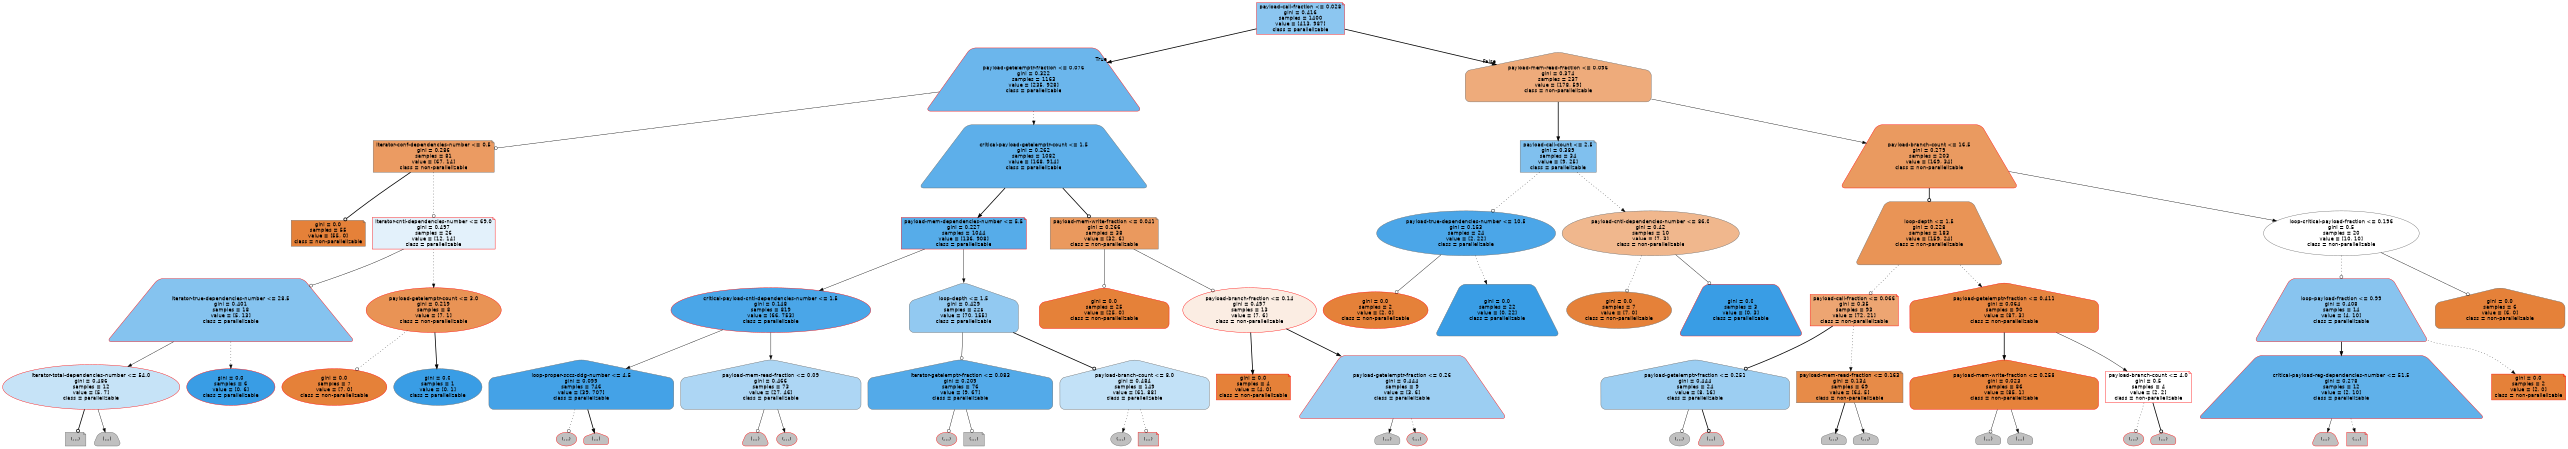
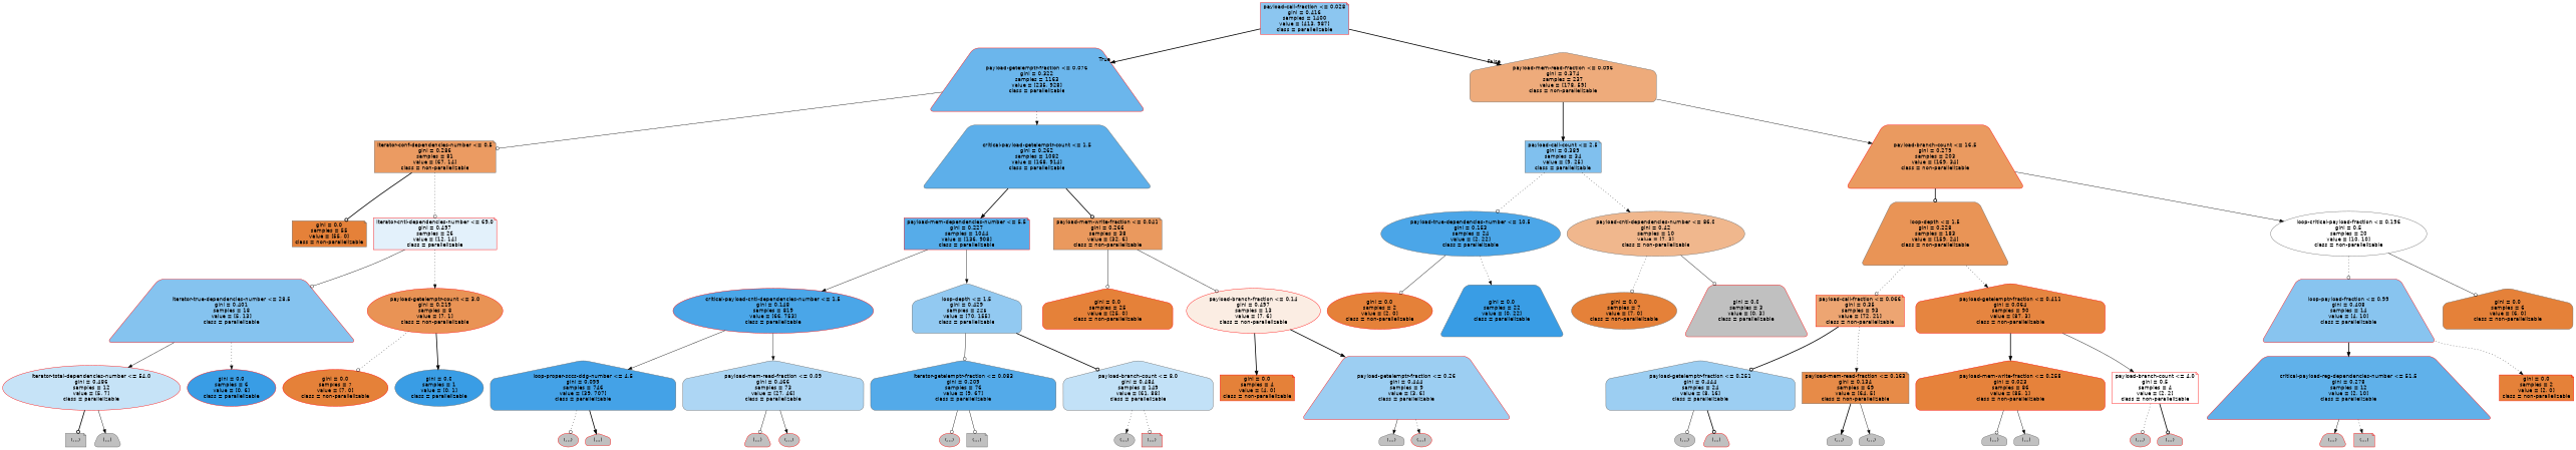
  digraph {
    node [color=red fillcolor="#C0C0C0" fontname=helvetica shape=ellipse style="filled, rounded"]
    edge [fontname=helvetica style=solid arrowhead=normal]
    n1 [fillcolor="#399de594" label="payload-call-fraction <= 0.028\ngini = 0.416\nsamples = 1400\nvalue = [413, 987]\nclass = parallelizable" shape=note]
    n2 [fillcolor="#399de5be" label="payload-getelemptr-fraction <= 0.076\ngini = 0.322\nsamples = 1163\nvalue = [235, 928]\nclass = parallelizable" shape=trapezium]
    n3 [color=gray40 fillcolor="#e58139aa" label="payload-mem-read-fraction <= 0.096\ngini = 0.374\nsamples = 237\nvalue = [178, 59]\nclass = non-parallelizable" shape=house]
    n4 [color=gray40 fillcolor="#e58139ca" label="iterator-conf-dependencies-number <= 0.5\ngini = 0.286\nsamples = 81\nvalue = [67, 14]\nclass = non-parallelizable" shape=note]
    n5 [color=gray40 fillcolor="#399de5d0" label="critical-payload-getelemptr-count <= 1.5\ngini = 0.262\nsamples = 1082\nvalue = [168, 914]\nclass = parallelizable" shape=trapezium]
    n6 [color=gray40 fillcolor="#e58139ff" label="gini = 0.0\nsamples = 55\nvalue = [55, 0]\nclass = non-parallelizable" shape=note]
    n7 [fillcolor="#399de524" label="iterator-cntl-dependencies-number <= 69.0\ngini = 0.497\nsamples = 26\nvalue = [12, 14]\nclass = parallelizable" shape=note]
    n8 [fillcolor="#399de59d" label="iterator-true-dependencies-number <= 28.5\ngini = 0.401\nsamples = 18\nvalue = [5, 13]\nclass = parallelizable" shape=trapezium]
    n9 [fillcolor="#e58139db" label="payload-getelemptr-count <= 3.0\ngini = 0.219\nsamples = 8\nvalue = [7, 1]\nclass = non-parallelizable"]
    n10 [fillcolor="#399de549" label="iterator-total-dependencies-number <= 54.0\ngini = 0.486\nsamples = 12\nvalue = [5, 7]\nclass = parallelizable"]
    n11 [fillcolor="#399de5ff" label="gini = 0.0\nsamples = 6\nvalue = [0, 6]\nclass = parallelizable"]
    n12 [color=gray40 label="(...)" shape=note]
    n13 [color=gray40 label="(...)" shape=trapezium]
    n14 [fillcolor="#e58139ff" label="gini = 0.0\nsamples = 7\nvalue = [7, 0]\nclass = non-parallelizable"]
    n15 [color=gray40 fillcolor="#399de5ff" label="gini = 0.0\nsamples = 1\nvalue = [0, 1]\nclass = parallelizable"]
    n16 [fillcolor="#399de5d9" label="payload-mem-dependencies-number <= 5.5\ngini = 0.227\nsamples = 1044\nvalue = [136, 908]\nclass = parallelizable" shape=note]
    n17 [color=gray40 fillcolor="#e58139cf" label="payload-mem-write-fraction <= 0.041\ngini = 0.266\nsamples = 38\nvalue = [32, 6]\nclass = non-parallelizable" shape=note]
    n18 [fillcolor="#399de5e9" label="critical-payload-cntl-dependencies-number <= 1.5\ngini = 0.148\nsamples = 819\nvalue = [66, 753]\nclass = parallelizable"]
    n19 [color=gray40 fillcolor="#399de58c" label="loop-depth <= 1.5\ngini = 0.429\nsamples = 225\nvalue = [70, 155]\nclass = parallelizable" shape=house]
    n20 [color=gray40 fillcolor="#399de5f1" label="loop-proper-sccs-ddg-number <= 4.5\ngini = 0.099\nsamples = 746\nvalue = [39, 707]\nclass = parallelizable" shape=house]
    n21 [color=gray40 fillcolor="#399de569" label="payload-mem-read-fraction <= 0.09\ngini = 0.466\nsamples = 73\nvalue = [27, 46]\nclass = parallelizable" shape=house]
    n22 [label="(...)"]
    n23 [label="(...)" shape=house]
    n24 [label="(...)" shape=trapezium]
    n25 [label="(...)"]
    n26 [color=gray40 fillcolor="#399de5dd" label="iterator-getelemptr-fraction <= 0.083\ngini = 0.209\nsamples = 76\nvalue = [9, 67]\nclass = parallelizable" shape=house]
    n27 [color=gray40 fillcolor="#399de54e" label="payload-branch-count <= 8.0\ngini = 0.484\nsamples = 149\nvalue = [61, 88]\nclass = parallelizable" shape=house]
    n28 [label="(...)"]
    n29 [color=gray40 label="(...)" shape=note]
    n30 [color=gray40 label="(...)"]
    n31 [label="(...)" shape=note]
    n32 [fillcolor="#e58139ff" label="gini = 0.0\nsamples = 25\nvalue = [25, 0]\nclass = non-parallelizable" shape=house]
    n33 [fillcolor="#e5813924" label="payload-branch-fraction <= 0.14\ngini = 0.497\nsamples = 13\nvalue = [7, 6]\nclass = non-parallelizable"]
    n34 [fillcolor="#e58139ff" label="gini = 0.0\nsamples = 4\nvalue = [4, 0]\nclass = non-parallelizable" shape=note]
    n35 [fillcolor="#399de57f" label="payload-getelemptr-fraction <= 0.26\ngini = 0.444\nsamples = 9\nvalue = [3, 6]\nclass = parallelizable" shape=trapezium]
    n36 [color=gray40 label="(...)" shape=house]
    n37 [label="(...)"]
    n38 [color=gray40 fillcolor="#399de5a3" label="payload-call-count <= 2.5\ngini = 0.389\nsamples = 34\nvalue = [9, 25]\nclass = parallelizable" shape=note]
    n39 [fillcolor="#e58139cc" label="payload-branch-count <= 16.5\ngini = 0.279\nsamples = 203\nvalue = [169, 34]\nclass = non-parallelizable" shape=trapezium]
    n40 [color=gray40 fillcolor="#399de5e8" label="payload-true-dependencies-number <= 10.5\ngini = 0.153\nsamples = 24\nvalue = [2, 22]\nclass = parallelizable"]
    n41 [color=gray40 fillcolor="#e5813992" label="payload-cntl-dependencies-number <= 86.0\ngini = 0.42\nsamples = 10\nvalue = [7, 3]\nclass = non-parallelizable"]
    n42 [fillcolor="#e58139ff" label="gini = 0.0\nsamples = 2\nvalue = [2, 0]\nclass = non-parallelizable"]
    n43 [color=gray40 fillcolor="#399de5ff" label="gini = 0.0\nsamples = 22\nvalue = [0, 22]\nclass = parallelizable" shape=trapezium]
    n44 [color=gray40 fillcolor="#e58139ff" label="gini = 0.0\nsamples = 7\nvalue = [7, 0]\nclass = non-parallelizable"]
-   n45 [fillcolor="#399de5ff" label="gini = 0.0\nsamples = 3\nvalue = [0, 3]\nclass = parallelizable" shape=trapezium]
+   n45 [label="gini = 0.0\nsamples = 3\nvalue = [0, 3]\nclass = parallelizable" shape=trapezium]
    n46 [color=gray40 fillcolor="#e58139d9" label="loop-depth <= 1.5\ngini = 0.228\nsamples = 183\nvalue = [159, 24]\nclass = non-parallelizable" shape=trapezium]
    n47 [color=gray40 fillcolor="#e5813900" label="loop-critical-payload-fraction <= 0.196\ngini = 0.5\nsamples = 20\nvalue = [10, 10]\nclass = non-parallelizable"]
    n48 [fillcolor="#e58139b5" label="payload-call-fraction <= 0.066\ngini = 0.35\nsamples = 93\nvalue = [72, 21]\nclass = non-parallelizable" shape=note]
    n49 [fillcolor="#e58139f6" label="payload-getelemptr-fraction <= 0.411\ngini = 0.064\nsamples = 90\nvalue = [87, 3]\nclass = non-parallelizable" shape=house]
    n50 [color=gray40 fillcolor="#399de57f" label="payload-getelemptr-fraction <= 0.251\ngini = 0.444\nsamples = 24\nvalue = [8, 16]\nclass = parallelizable" shape=house]
    n51 [color=gray40 fillcolor="#e58139eb" label="payload-mem-read-fraction <= 0.163\ngini = 0.134\nsamples = 69\nvalue = [64, 5]\nclass = non-parallelizable" shape=note]
    n52 [color=gray40 label="(...)"]
    n53 [label="(...)" shape=trapezium]
    n54 [color=gray40 label="(...)" shape=house]
    n55 [color=gray40 label="(...)" shape=house]
    n56 [fillcolor="#e58139fc" label="payload-mem-write-fraction <= 0.258\ngini = 0.023\nsamples = 86\nvalue = [85, 1]\nclass = non-parallelizable" shape=house]
    n57 [fillcolor="#e5813900" label="payload-branch-count <= 4.0\ngini = 0.5\nsamples = 4\nvalue = [2, 2]\nclass = non-parallelizable" shape=note]
    n58 [color=gray40 label="(...)" shape=house]
    n59 [color=gray40 label="(...)" shape=house]
    n60 [label="(...)"]
    n61 [label="(...)" shape=house]
    n62 [fillcolor="#399de599" label="loop-payload-fraction <= 0.99\ngini = 0.408\nsamples = 14\nvalue = [4, 10]\nclass = parallelizable" shape=trapezium]
    n63 [color=gray40 fillcolor="#e58139ff" label="gini = 0.0\nsamples = 6\nvalue = [6, 0]\nclass = non-parallelizable" shape=house]
    n64 [fillcolor="#399de5cc" label="critical-payload-reg-dependencies-number <= 51.5\ngini = 0.278\nsamples = 12\nvalue = [2, 10]\nclass = parallelizable" shape=trapezium]
    n65 [fillcolor="#e58139ff" label="gini = 0.0\nsamples = 2\nvalue = [2, 0]\nclass = non-parallelizable" shape=note]
    n66 [label="(...)" shape=trapezium]
    n67 [label="(...)" shape=note]
    n1 -> n2 [headlabel=True labelangle=45 labeldistance=2.5 style=bold]
    n1 -> n3 [headlabel=False labelangle=-45 labeldistance=2.5 style=bold]
    n2 -> n4 [arrowhead=odot]
    n2 -> n5 [style=dotted]
    n3 -> n38 [style=bold]
    n3 -> n39
    n4 -> n6 [style=bold arrowhead=odot]
    n4 -> n7 [style=dotted arrowhead=odot]
    n5 -> n16 [style=bold]
    n5 -> n17 [style=bold arrowhead=odot]
    n7 -> n8 [arrowhead=odot]
    n7 -> n9 [style=dotted]
    n8 -> n10
    n8 -> n11 [style=dotted]
    n9 -> n14 [style=dotted arrowhead=odot]
    n9 -> n15 [style=bold]
    n10 -> n12 [style=bold arrowhead=odot]
    n10 -> n13
    n16 -> n18
    n16 -> n19
    n17 -> n32 [arrowhead=odot]
    n17 -> n33 [arrowhead=odot]
    n18 -> n20
    n18 -> n21
    n19 -> n26 [arrowhead=odot]
    n19 -> n27 [style=bold arrowhead=odot]
    n20 -> n22 [style=dotted arrowhead=odot]
    n20 -> n23 [style=bold]
    n21 -> n24 [arrowhead=odot]
    n21 -> n25
    n26 -> n28 [arrowhead=odot]
    n26 -> n29 [arrowhead=odot]
    n27 -> n30 [style=dotted]
    n27 -> n31 [style=dotted arrowhead=odot]
    n33 -> n34 [style=bold]
    n33 -> n35 [style=bold]
    n35 -> n36
    n35 -> n37 [style=dotted]
    n38 -> n40 [style=dotted arrowhead=odot]
    n38 -> n41 [style=dotted]
    n39 -> n46 [style=bold arrowhead=odot]
    n39 -> n47
    n40 -> n42 [arrowhead=odot]
    n40 -> n43 [style=dotted]
    n41 -> n44 [style=dotted arrowhead=odot]
    n41 -> n45 [arrowhead=odot]
    n46 -> n48 [style=dotted arrowhead=odot]
    n46 -> n49 [style=dotted]
    n47 -> n62 [style=dotted arrowhead=odot]
    n47 -> n63 [arrowhead=odot]
    n48 -> n50 [style=bold arrowhead=odot]
    n48 -> n51 [style=dotted]
    n49 -> n56 [style=bold]
    n49 -> n57
    n50 -> n52 [arrowhead=odot]
    n50 -> n53 [style=bold arrowhead=odot]
    n51 -> n54 [style=bold]
    n51 -> n55
    n56 -> n58 [arrowhead=odot]
    n56 -> n59
    n57 -> n60 [style=dotted arrowhead=odot]
    n57 -> n61 [style=bold arrowhead=odot]
    n62 -> n64 [style=bold]
    n62 -> n65 [style=dotted]
    n64 -> n66
    n64 -> n67 [style=dotted]
  }
